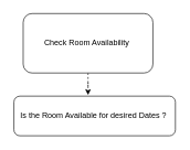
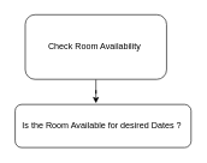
  <mxCell id="0" />
  <mxCell id="1" parent="0" />
- <mxCell id="2" style="edgeStyle=orthogonalEdgeStyle;rounded=0;orthogonalLoop=1;jettySize=auto;html=1;entryX=0.459;entryY=-0.03;entryDx=0;entryDy=0;entryPerimeter=0;dashed=1;" edge="1" parent="1" source="3" target="4"><mxGeometry relative="1" as="geometry" /></mxCell>
+ <mxCell id="2" style="edgeStyle=orthogonalEdgeStyle;rounded=0;orthogonalLoop=1;jettySize=auto;html=1;entryX=0.459;entryY=-0.03;entryDx=0;entryDy=0;entryPerimeter=0;" edge="1" parent="1" source="3" target="4"><mxGeometry relative="1" as="geometry" /></mxCell>
  <mxCell id="3" value="Check Room Availability&amp;nbsp;" style="rounded=1;whiteSpace=wrap;html=1;" vertex="1" parent="1"><mxGeometry x="34" y="20" width="196" height="90" as="geometry" /></mxCell>
  <mxCell id="4" value="Is the Room Available for desired Dates ?&amp;nbsp;" style="rounded=1;whiteSpace=wrap;html=1;" vertex="1" parent="1"><mxGeometry x="20" y="145" width="244" height="60" as="geometry" /></mxCell>
